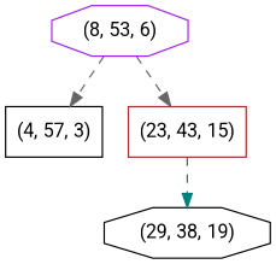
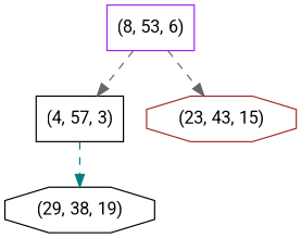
  digraph {
    fontname=Roboto
    node [color=black fontname=Roboto shape=box]
    edge [arrowhead=normal color=gray40 fontname=Roboto style=dashed]
-   "(8, 53, 6)" [color=purple shape=octagon]
+   "(8, 53, 6)" [color=purple]
    "(4, 57, 3)"
-   "(23, 43, 15)" [color=brown]
+   "(23, 43, 15)" [color=brown shape=octagon]
    "(29, 38, 19)" [shape=octagon]
    "(8, 53, 6)" -> "(4, 57, 3)"
    "(8, 53, 6)" -> "(23, 43, 15)"
-   "(23, 43, 15)" -> "(29, 38, 19)" [color=teal]
+   "(4, 57, 3)" -> "(29, 38, 19)" [color=teal]
  }
